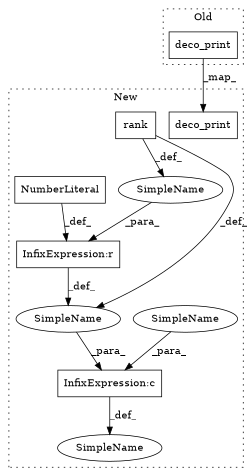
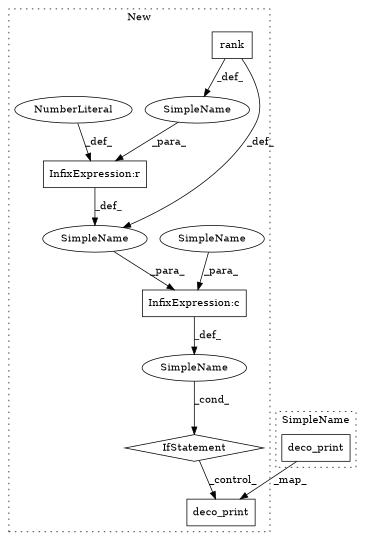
  digraph {
    node [a=42 shape=box]
    n1 [a=32 l="11,1" label=deco_print s="8096,8126"]
    n2 [label=SimpleName shape=ellipse]
+   n3 [a=25 l="4,2" label=IfStatement s="8046,8084" shape=diamond]
    n4 [a=27 l=4 label="InfixExpression:c" s=8063]
    n5 [label=SimpleName shape=ellipse]
    n6 [a=27 l=4 label="InfixExpression:r" s=8078]
    n7 [a=32 l=6 label=rank s=8072]
-   n8 [a=34 l=1 label=NumberLiteral s=8082]
+   n8 [a=34 l=1 label=NumberLiteral s=8082 shape=ellipse]
    n9 [label=SimpleName shape=ellipse]
    n10 [label=SimpleName shape=ellipse]
    n11 [a=32 l="11,1" label=deco_print s="8046,8076"]
    subgraph cluster_1 {
      label=New
      style=dotted
      n1
      n2
+     n3
      n4
      n5
      n6
      n7
      n8
      n9
      n10
    }
    subgraph cluster_2 {
-     label=Old
+     label=SimpleName
      style=dotted
      n11
    }
+   n2 -> n3 [label=_cond_]
+   n3 -> n1 [label=_control_]
    n4 -> n2 [label=_def_]
    n5 -> n4 [label=_para_]
    n6 -> n10 [label=_def_]
    n7 -> n9 [label=_def_]
    n7 -> n10 [label=_def_]
    n8 -> n6 [label=_def_]
    n9 -> n6 [label=_para_]
    n10 -> n4 [label=_para_]
    n11 -> n1 [label=_map_]
  }
